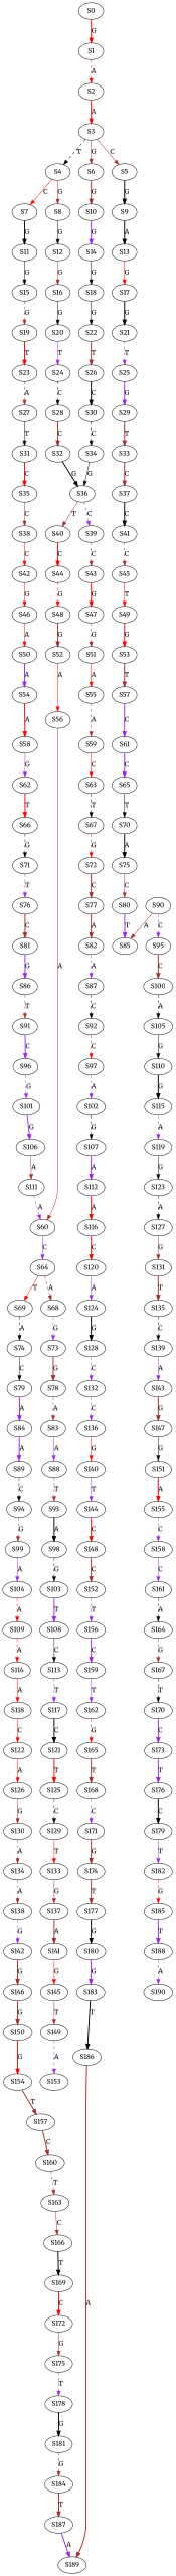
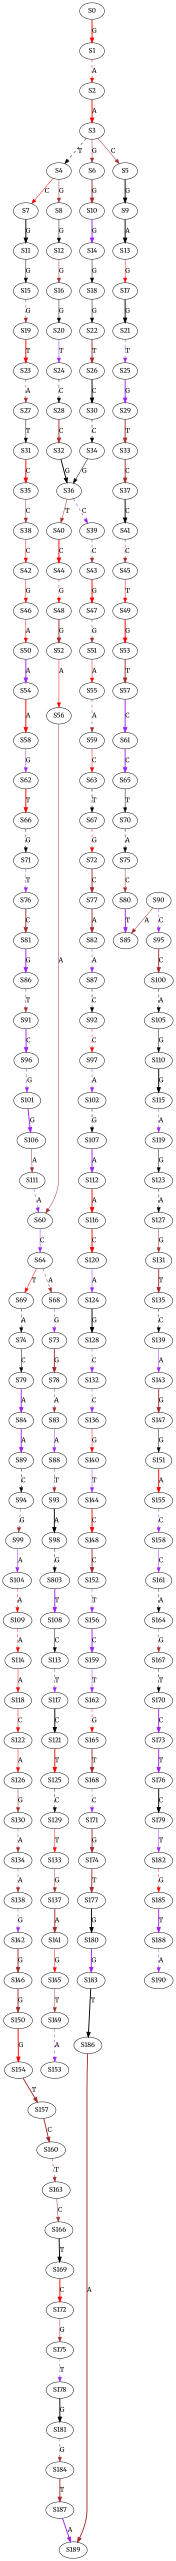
  strict digraph {
    fontname=Merriweather
    node [fontname=Merriweather]
    edge [color=brown fontname=Merriweather style=bold]
    S0
    S1
    S2
    S3
    S4
    S5
    S6
    S7
    S8
    S9
    S10
    S11
    S12
    S13
    S14
    S15
    S16
    S17
    S18
    S19
    S20
    S21
    S22
    S23
    S24
    S25
    S26
    S27
    S28
    S29
    S30
    S31
    S32
    S33
    S34
    S35
    S36
    S37
    S38
    S39
    S40
    S41
    S42
    S43
    S44
    S45
    S46
    S47
    S48
    S49
    S50
    S51
    S52
    S53
    S54
    S55
    S56
    S57
    S58
    S59
    S60
    S61
    S62
    S63
    S64
    S65
    S66
    S67
    S68
    S69
    S70
    S71
    S72
    S73
    S74
    S75
    S76
    S77
    S78
    S79
    S80
    S81
    S82
    S83
    S84
    S85
    S86
    S87
    S88
    S89
    S91
    S92
    S93
    S94
    S90
    S95
    S96
    S97
    S98
    S99
    S100
    S101
    S102
-   S103
+   S103 [label=S803]
    S104
    S105
    S106
    S107
    S108
    S109
    S110
    S111
    S112
    S113
    S114
    S115
    S116
    S117
    S118
    S119
    S120
    S121
    S122
    S123
    S124
    S125
    S126
    S127
    S128
    S129
    S130
    S131
    S132
    S133
    S134
    S135
    S136
    S137
    S138
    S139
    S140
    S141
    S142
    S143
    S144
    S145
    S146
    S147
    S148
    S149
    S150
    S151
    S152
    S153
    S154
    S155
    S156
    S157
    S158
    S159
    S160
    S161
    S162
    S163
    S164
    S165
    S166
    S167
    S168
    S169
    S170
    S171
    S172
    S173
    S174
    S175
    S176
    S177
    S178
    S179
    S180
    S181
    S182
    S183
    S184
    S185
    S186
    S187
    S188
    S189
    S190
    S0 -> S1 [color=red label=G]
    S1 -> S2 [color=red label=A style=dashed]
    S2 -> S3 [color=red label=A]
    S3 -> S4 [color=black label=T style=dashed]
    S3 -> S5 [label=C style=solid]
    S3 -> S6 [label=G style=solid]
    S4 -> S7 [color=red label=C style=solid]
    S4 -> S8 [label=G style=solid]
    S5 -> S9 [color=black label=G]
    S6 -> S10 [label=G]
    S7 -> S11 [color=black label=G]
    S8 -> S12 [color=black label=G style=solid]
    S9 -> S13 [color=black label=A]
    S10 -> S14 [color=purple label=G]
    S11 -> S15 [color=black label=G style=solid]
    S12 -> S16 [label=G style=solid]
    S13 -> S17 [color=red label=G style=solid]
    S14 -> S18 [color=black label=G style=solid]
    S15 -> S19 [label=G style=dashed]
    S16 -> S20 [color=black label=G style=solid]
    S17 -> S21 [color=black label=G]
    S18 -> S22 [color=black label=G style=solid]
    S19 -> S23 [color=red label=T]
    S20 -> S24 [color=purple label=T style=solid]
    S21 -> S25 [color=purple label=T style=dashed]
    S22 -> S26 [label=T]
    S23 -> S27 [label=A style=dashed]
    S24 -> S28 [color=black label=C style=dashed]
    S25 -> S29 [color=purple label=G]
    S26 -> S30 [color=black label=C]
    S27 -> S31 [color=black label=T style=solid]
    S28 -> S32 [label=C]
    S29 -> S33 [label=T]
    S30 -> S34 [color=black label=C style=dashed]
    S31 -> S35 [color=red label=C]
    S32 -> S36 [color=black label=G]
    S33 -> S37 [label=C]
    S34 -> S36 [color=black label=G style=solid]
    S35 -> S38 [label=C style=solid]
    S36 -> S39 [color=purple label=C style=dashed]
    S36 -> S40 [label=T style=solid]
    S37 -> S41 [color=black label=C]
    S38 -> S42 [color=red label=C style=solid]
    S39 -> S43 [label=C style=dashed]
    S40 -> S44 [color=red label=C]
    S41 -> S45 [label=C style=dashed]
    S42 -> S46 [color=red label=G style=solid]
    S43 -> S47 [color=red label=G]
    S44 -> S48 [color=red label=G style=dashed]
    S45 -> S49 [color=red label=T style=solid]
    S46 -> S50 [color=red label=A style=solid]
    S47 -> S51 [label=G style=dashed]
    S48 -> S52 [label=G]
    S49 -> S53 [color=red label=G]
    S50 -> S54 [color=purple label=A]
    S51 -> S55 [color=red label=A style=solid]
    S52 -> S56 [color=red label=A style=solid]
    S53 -> S57 [label=T]
    S54 -> S58 [color=red label=A]
    S55 -> S59 [label=A style=dashed]
    S56 -> S60 [label=A style=solid]
    S57 -> S61 [color=purple label=C]
    S58 -> S62 [color=purple label=G style=solid]
    S59 -> S63 [color=red label=C style=solid]
    S60 -> S64 [color=purple label=C style=solid]
    S61 -> S65 [color=purple label=C]
    S62 -> S66 [color=red label=T]
    S63 -> S67 [color=black label=T style=dashed]
    S64 -> S68 [label=A style=dashed]
    S64 -> S69 [color=red label=T style=solid]
    S65 -> S70 [color=black label=T style=solid]
    S66 -> S71 [color=black label=G style=dashed]
    S67 -> S72 [color=red label=G style=dashed]
    S68 -> S73 [color=purple label=G style=dashed]
    S69 -> S74 [color=black label=A style=dashed]
-   S70 -> S75 [color=black label=A]
+   S70 -> S75 [color=black label=A style=dashed]
    S71 -> S76 [color=purple label=T style=dashed]
    S72 -> S77 [label=C]
    S73 -> S78 [label=G]
    S74 -> S79 [color=black label=C style=solid]
    S75 -> S80 [label=C style=solid]
    S76 -> S81 [label=C]
    S77 -> S82 [label=A]
    S78 -> S83 [label=A style=dashed]
    S79 -> S84 [color=purple label=A]
    S80 -> S85 [color=purple label=T]
    S81 -> S86 [color=purple label=G]
    S82 -> S87 [color=purple label=A style=dashed]
    S83 -> S88 [color=purple label=A style=solid]
    S84 -> S89 [color=purple label=A]
    S86 -> S91 [label=T style=dashed]
    S87 -> S92 [color=black label=C style=dashed]
    S88 -> S93 [label=T style=dashed]
    S89 -> S94 [color=black label=C style=dashed]
    S91 -> S96 [color=purple label=C]
    S92 -> S97 [color=red label=C style=dashed]
    S93 -> S98 [color=black label=A]
    S94 -> S99 [label=G style=dashed]
    S90 -> S85 [label=A style=solid]
    S90 -> S95 [color=purple label=C style=dashed]
    S95 -> S100 [label=C]
    S96 -> S101 [color=purple label=G style=dashed]
    S97 -> S102 [color=purple label=A style=dashed]
    S98 -> S103 [color=black label=G style=dashed]
    S99 -> S104 [color=purple label=A style=solid]
    S100 -> S105 [color=black label=A style=dashed]
    S101 -> S106 [color=purple label=G]
    S102 -> S107 [color=black label=G style=dashed]
    S103 -> S108 [color=purple label=T]
    S104 -> S109 [color=red label=A style=dashed]
    S105 -> S110 [color=black label=G style=solid]
    S106 -> S111 [label=A style=solid]
    S107 -> S112 [color=purple label=A]
    S108 -> S113 [color=black label=C style=solid]
    S109 -> S114 [color=red label=A style=dashed]
    S110 -> S115 [color=black label=G]
    S111 -> S60 [color=purple label=A style=dashed]
    S112 -> S116 [color=red label=A]
    S113 -> S117 [color=purple label=T style=dashed]
    S114 -> S118 [color=red label=A style=solid]
    S115 -> S119 [color=purple label=A style=dashed]
    S116 -> S120 [color=red label=C]
    S117 -> S121 [color=black label=C]
    S118 -> S122 [color=red label=C style=solid]
    S119 -> S123 [color=black label=G style=solid]
    S120 -> S124 [color=purple label=A style=solid]
    S121 -> S125 [color=red label=T]
    S122 -> S126 [color=red label=A style=solid]
    S123 -> S127 [color=black label=A style=dashed]
    S124 -> S128 [color=black label=G]
    S125 -> S129 [color=black label=C style=dashed]
    S126 -> S130 [label=G style=solid]
    S127 -> S131 [label=G style=solid]
    S128 -> S132 [color=purple label=C style=dashed]
    S129 -> S133 [color=red label=T style=solid]
    S130 -> S134 [label=A style=dashed]
    S131 -> S135 [label=T]
    S132 -> S136 [color=purple label=C style=dashed]
    S133 -> S137 [label=G style=solid]
    S134 -> S138 [label=A style=dashed]
    S135 -> S139 [color=black label=C style=dashed]
    S136 -> S140 [color=red label=G style=solid]
    S137 -> S141 [label=A]
    S138 -> S142 [color=purple label=G style=dashed]
    S139 -> S143 [color=purple label=A style=solid]
    S140 -> S144 [color=purple label=T style=solid]
    S141 -> S145 [color=red label=G style=solid]
    S142 -> S146 [label=G]
    S143 -> S147 [label=G]
    S144 -> S148 [color=red label=C]
    S145 -> S149 [label=T style=solid]
    S146 -> S150 [label=G]
    S147 -> S151 [color=black label=G style=solid]
    S148 -> S152 [label=C]
    S149 -> S153 [color=purple label=A style=dashed]
    S150 -> S154 [color=red label=G]
    S151 -> S155 [color=red label=A]
    S152 -> S156 [color=purple label=T style=dashed]
    S154 -> S157 [label=T]
    S155 -> S158 [color=purple label=C style=dashed]
    S156 -> S159 [color=purple label=C]
    S157 -> S160 [label=C]
    S158 -> S161 [color=purple label=C style=solid]
    S159 -> S162 [color=purple label=T style=solid]
    S160 -> S163 [label=T style=dashed]
    S161 -> S164 [color=black label=A style=dashed]
    S162 -> S165 [color=red label=G style=dashed]
    S163 -> S166 [label=C style=solid]
    S164 -> S167 [label=G style=dashed]
    S165 -> S168 [label=T]
    S166 -> S169 [color=black label=T]
    S167 -> S170 [color=black label=T style=dashed]
    S168 -> S171 [color=purple label=C style=dashed]
    S169 -> S172 [color=red label=C]
    S170 -> S173 [color=purple label=C]
    S171 -> S174 [label=G]
    S172 -> S175 [label=G style=solid]
    S173 -> S176 [color=purple label=T]
    S174 -> S177 [label=T]
    S175 -> S178 [color=purple label=T style=dashed]
    S176 -> S179 [color=black label=C]
    S177 -> S180 [color=black label=G]
    S178 -> S181 [color=black label=G]
    S179 -> S182 [color=purple label=T style=solid]
    S180 -> S183 [color=purple label=G]
    S181 -> S184 [label=G style=dashed]
    S182 -> S185 [color=red label=G style=dashed]
    S183 -> S186 [color=black label=T]
    S184 -> S187 [label=T]
    S185 -> S188 [color=purple label=T]
    S186 -> S189 [label=A]
    S187 -> S189 [color=purple label=A]
    S188 -> S190 [color=purple label=A style=dashed]
  }
